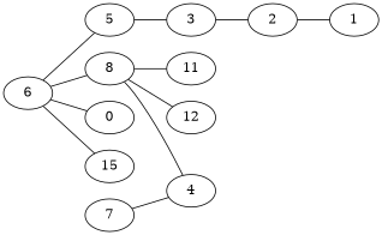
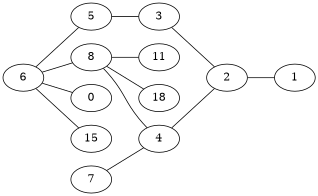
  graph {
    rankdir=LR
    node [chem=C]
    edge [valence=1]
    1 [chem=Br]
    2 [chem=N]
    3
    4
    5 [chem=O]
    6
    8
    n8 [chem=H label=0]
    n9 [chem=H label=15]
    11 [chem=H]
-   12 [chem=H]
+   12 [chem=H label=18]
    7 [chem=O]
    2 -- 1
    3 -- 2
+   4 -- 2
    5 -- 3 [valence=2]
    6 -- 5
    6 -- 8
    6 -- n8
    6 -- n9
    8 -- 4
    8 -- 11
    8 -- 12
    7 -- 4 [valence=2]
  }
